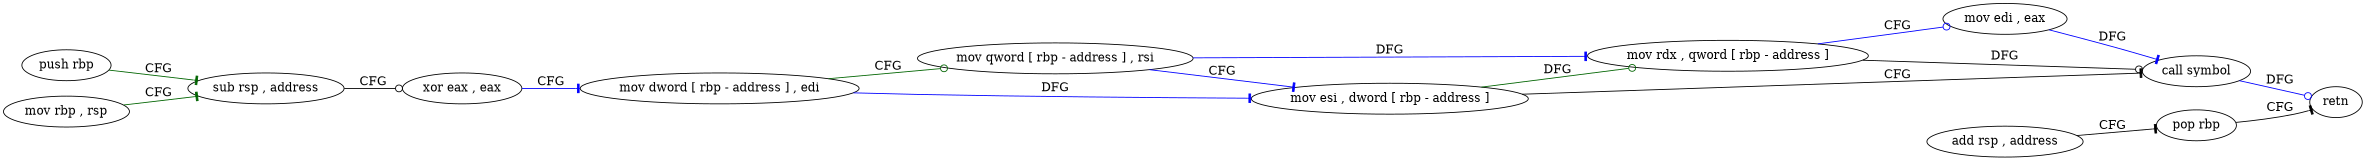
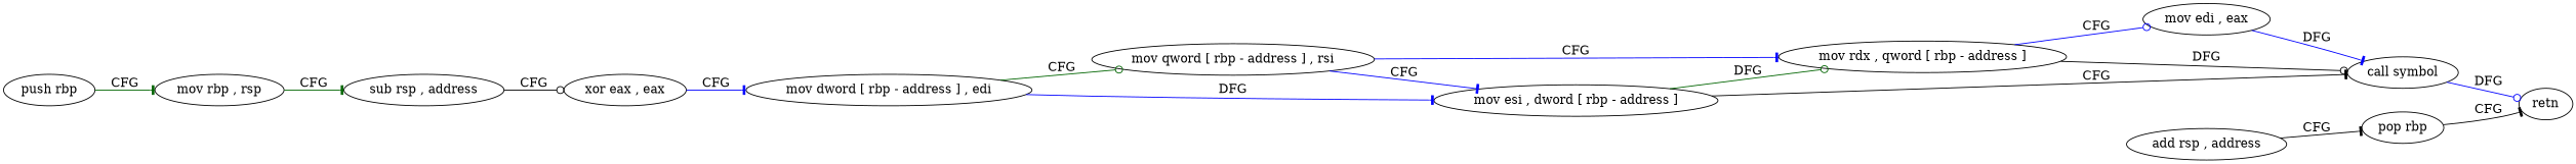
  digraph {
    rankdir=LR
    edge [arrowhead=tee color=blue]
    n1 [label="push rbp"]
    n2 [label="mov rbp , rsp"]
    n3 [label="sub rsp , address"]
    n4 [label="xor eax , eax"]
    n5 [label="mov dword [ rbp - address ] , edi"]
    n6 [label="mov qword [ rbp - address ] , rsi"]
    n7 [label="mov esi , dword [ rbp - address ]"]
    n8 [label="mov rdx , qword [ rbp - address ]"]
    n9 [label="call symbol"]
    n10 [label="mov edi , eax"]
    n11 [label=retn]
    n12 [label="add rsp , address"]
    n13 [label="pop rbp"]
-   n1 -> n3 [color=darkgreen label=CFG]
+   n1 -> n2 [color=darkgreen label=CFG]
    n2 -> n3 [color=darkgreen label=CFG]
    n3 -> n4 [arrowhead=odot color=black label=CFG]
    n4 -> n5 [label=CFG]
    n5 -> n6 [arrowhead=odot color=darkgreen label=CFG]
    n5 -> n7 [label=DFG]
    n6 -> n7 [label=CFG]
-   n6 -> n8 [label=DFG]
+   n6 -> n8 [label=CFG]
    n7 -> n8 [arrowhead=odot color=darkgreen label=DFG]
    n7 -> n9 [color=black label=CFG]
    n8 -> n9 [arrowhead=odot color=black label=DFG]
    n8 -> n10 [arrowhead=odot label=CFG]
    n9 -> n11 [arrowhead=odot label=DFG]
    n10 -> n9 [label=DFG]
    n12 -> n13 [color=black label=CFG]
    n13 -> n11 [color=black label=CFG]
  }
